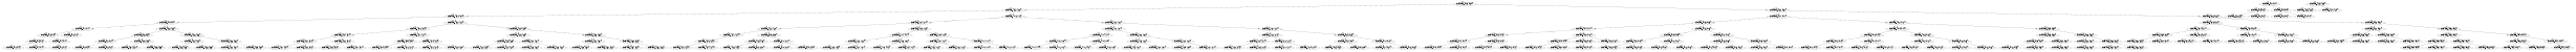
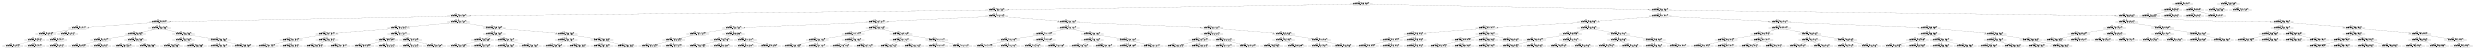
  digraph {
    n1 [label="Node{data=[9739, 9739]}"]
    n2 [label="Node{data=[4637, 4637]}"]
    n3 [label="Node{data=[9867, 9867]}"]
    n4 [label="Node{data=[4570, 4570]}"]
    n5 [label="Node{data=[7773, 7773]}"]
    n6 [label="Node{data=[9771, 9771]}"]
    n7 [label="Node{data=[9883, 9883]}"]
    n8 [label="Node{data=[919, 919]}"]
    n9 [label="Node{data=[4621, 4621]}"]
    n10 [label="Node{data=[7674, 7674]}"]
    n11 [label="Node{data=[7812, 7812]}"]
    n12 [label="Node{data=[911, 911]}"]
    n13 [label="Node{data=[4562, 4562]}"]
    n14 [label="Node{data=[4578, 4578]}"]
    n15 [label="Node{data=[4629, 4629]}"]
    n16 [label="Node{data=[915, 915]}"]
    n17 [label="Node{data=[965, 965]}"]
    n18 [label="Node{data=[4566, 4566]}"]
    n19 [label="Node{data=[907, 907]}"]
    n20 [label="Node{data=[905, 905]}"]
    n21 [label="Node{data=[909, 909]}"]
    n22 [label="Node{data=[913, 913]}"]
    n23 [label="Node{data=[917, 917]}"]
    n24 [label="Node{data=[858, 858]}"]
    n25 [label="Node{data=[906, 906]}"]
    n26 [label="Node{data=[908, 908]}"]
    n27 [label="Node{data=[910, 910]}"]
    n28 [label="Node{data=[912, 912]}"]
    n29 [label="Node{data=[914, 914]}"]
    n30 [label="Node{data=[918, 918]}"]
    n31 [label="Node{data=[916, 916]}"]
    n32 [label="Node{data=[921, 921]}"]
    n33 [label="Node{data=[4303, 4303]}"]
    n34 [label="Node{data=[4564, 4564]}"]
    n35 [label="Node{data=[4568, 4568]}"]
    n36 [label="Node{data=[920, 920]}"]
    n37 [label="Node{data=[922, 922]}"]
    n38 [label="Node{data=[3511, 3511]}"]
    n39 [label="Node{data=[4555, 4555]}"]
    n40 [label="Node{data=[4563, 4563]}"]
    n41 [label="Node{data=[4565, 4565]}"]
    n42 [label="Node{data=[4567, 4567]}"]
    n43 [label="Node{data=[4569, 4569]}"]
    n44 [label="Node{data=[4574, 4574]}"]
    n45 [label="Node{data=[4617, 4617]}"]
    n46 [label="Node{data=[4625, 4625]}"]
    n47 [label="Node{data=[4633, 4633]}"]
    n48 [label="Node{data=[4572, 4572]}"]
    n49 [label="Node{data=[4576, 4576]}"]
    n50 [label="Node{data=[4590, 4590]}"]
    n51 [label="Node{data=[4619, 4619]}"]
    n52 [label="Node{data=[4571, 4571]}"]
    n53 [label="Node{data=[4573, 4573]}"]
    n54 [label="Node{data=[4575, 4575]}"]
    n55 [label="Node{data=[4577, 4577]}"]
    n56 [label="Node{data=[4579, 4579]}"]
    n57 [label="Node{data=[4616, 4616]}"]
    n58 [label="Node{data=[4618, 4618]}"]
    n59 [label="Node{data=[4620, 4620]}"]
    n60 [label="Node{data=[4623, 4623]}"]
    n61 [label="Node{data=[4627, 4627]}"]
    n62 [label="Node{data=[4631, 4631]}"]
    n63 [label="Node{data=[4635, 4635]}"]
    n64 [label="Node{data=[4622, 4622]}"]
    n65 [label="Node{data=[4624, 4624]}"]
    n66 [label="Node{data=[4626, 4626]}"]
    n67 [label="Node{data=[4628, 4628]}"]
    n68 [label="Node{data=[4630, 4630]}"]
    n69 [label="Node{data=[4632, 4632]}"]
    n70 [label="Node{data=[4634, 4634]}"]
    n71 [label="Node{data=[4636, 4636]}"]
    n72 [label="Node{data=[4681, 4681]}"]
    n73 [label="Node{data=[7765, 7765]}"]
    n74 [label="Node{data=[7781, 7781]}"]
    n75 [label="Node{data=[7821, 7821]}"]
    n76 [label="Node{data=[4641, 4641]}"]
    n77 [label="Node{data=[5050, 5050]}"]
    n78 [label="Node{data=[7714, 7714]}"]
    n79 [label="Node{data=[7769, 7769]}"]
    n80 [label="Node{data=[4643, 4643]}"]
    n81 [label="Node{data=[4763, 4763]}"]
    n82 [label="Node{data=[5117, 5117]}"]
    n83 [label="Node{data=[4639, 4639]}"]
    n84 [label="Node{data=[4638, 4638]}"]
    n85 [label="Node{data=[4640, 4640]}"]
    n86 [label="Node{data=[4642, 4642]}"]
    n87 [label="Node{data=[4644, 4644]}"]
    n88 [label="Node{data=[4733, 4733]}"]
    n89 [label="Node{data=[5027, 5027]}"]
    n90 [label="Node{data=[5101, 5101]}"]
    n91 [label="Node{data=[5491, 5491]}"]
    n92 [label="Node{data=[7676, 7676]}"]
    n93 [label="Node{data=[7758, 7758]}"]
    n94 [label="Node{data=[7767, 7767]}"]
    n95 [label="Node{data=[7771, 7771]}"]
    n96 [label="Node{data=[7675, 7675]}"]
    n97 [label="Node{data=[7677, 7677]}"]
    n98 [label="Node{data=[7715, 7715]}"]
    n99 [label="Node{data=[7764, 7764]}"]
    n100 [label="Node{data=[7766, 7766]}"]
    n101 [label="Node{data=[7768, 7768]}"]
    n102 [label="Node{data=[7770, 7770]}"]
    n103 [label="Node{data=[7772, 7772]}"]
    n104 [label="Node{data=[7777, 7777]}"]
    n105 [label="Node{data=[7808, 7808]}"]
    n106 [label="Node{data=[7816, 7816]}"]
    n107 [label="Node{data=[9643, 9643]}"]
    n108 [label="Node{data=[7775, 7775]}"]
    n109 [label="Node{data=[7779, 7779]}"]
    n110 [label="Node{data=[7783, 7783]}"]
    n111 [label="Node{data=[7810, 7810]}"]
    n112 [label="Node{data=[7774, 7774]}"]
    n113 [label="Node{data=[7776, 7776]}"]
    n114 [label="Node{data=[7778, 7778]}"]
    n115 [label="Node{data=[7780, 7780]}"]
    n116 [label="Node{data=[7782, 7782]}"]
    n117 [label="Node{data=[7807, 7807]}"]
    n118 [label="Node{data=[7809, 7809]}"]
    n119 [label="Node{data=[7811, 7811]}"]
    n120 [label="Node{data=[7814, 7814]}"]
    n121 [label="Node{data=[7818, 7818]}"]
    n122 [label="Node{data=[7984, 7984]}"]
    n123 [label="Node{data=[9710, 9710]}"]
    n124 [label="Node{data=[7813, 7813]}"]
    n125 [label="Node{data=[7815, 7815]}"]
    n126 [label="Node{data=[7817, 7817]}"]
    n127 [label="Node{data=[7819, 7819]}"]
    n128 [label="Node{data=[7933, 7933]}"]
    n129 [label="Node{data=[8009, 8009]}"]
    n130 [label="Node{data=[9674, 9674]}"]
    n131 [label="Node{data=[9738, 9738]}"]
    n132 [label="Node{data=[9755, 9755]}"]
    n133 [label="Node{data=[9787, 9787]}"]
    n134 [label="Node{data=[9875, 9875]}"]
    n135 [label="Node{data=[9928, 9928]}"]
    n136 [label="Node{data=[9747, 9747]}"]
    n137 [label="Node{data=[9763, 9763]}"]
    n138 [label="Node{data=[9779, 9779]}"]
    n139 [label="Node{data=[9859, 9859]}"]
    n140 [label="Node{data=[9743, 9743]}"]
    n141 [label="Node{data=[9751, 9751]}"]
    n142 [label="Node{data=[9759, 9759]}"]
    n143 [label="Node{data=[9767, 9767]}"]
    n144 [label="Node{data=[9741, 9741]}"]
    n145 [label="Node{data=[9745, 9745]}"]
    n146 [label="Node{data=[9749, 9749]}"]
    n147 [label="Node{data=[9753, 9753]}"]
    n148 [label="Node{data=[9752, 9752]}"]
    n149 [label="Node{data=[9740, 9740]}"]
    n150 [label="Node{data=[9742, 9742]}"]
-   n151 [label="Node{data=[9744, 9744]}"]
    n152 [label="Node{data=[9746, 9746]}"]
    n153 [label="Node{data=[9748, 9748]}"]
    n154 [label="Node{data=[9750, 9750]}"]
    n155 [label="Node{data=[9754, 9754]}"]
    n156 [label="Node{data=[9757, 9757]}"]
    n157 [label="Node{data=[9761, 9761]}"]
    n158 [label="Node{data=[9765, 9765]}"]
    n159 [label="Node{data=[9769, 9769]}"]
    n160 [label="Node{data=[9756, 9756]}"]
    n161 [label="Node{data=[9758, 9758]}"]
    n162 [label="Node{data=[9760, 9760]}"]
    n163 [label="Node{data=[9762, 9762]}"]
    n164 [label="Node{data=[9764, 9764]}"]
    n165 [label="Node{data=[9766, 9766]}"]
    n166 [label="Node{data=[9768, 9768]}"]
    n167 [label="Node{data=[9770, 9770]}"]
    n168 [label="Node{data=[9775, 9775]}"]
    n169 [label="Node{data=[9783, 9783]}"]
    n170 [label="Node{data=[9855, 9855]}"]
    n171 [label="Node{data=[9863, 9863]}"]
    n172 [label="Node{data=[9773, 9773]}"]
    n173 [label="Node{data=[9777, 9777]}"]
    n174 [label="Node{data=[9781, 9781]}"]
    n175 [label="Node{data=[9785, 9785]}"]
    n176 [label="Node{data=[9772, 9772]}"]
    n177 [label="Node{data=[9774, 9774]}"]
    n178 [label="Node{data=[9776, 9776]}"]
    n179 [label="Node{data=[9778, 9778]}"]
    n180 [label="Node{data=[9780, 9780]}"]
    n181 [label="Node{data=[9782, 9782]}"]
    n182 [label="Node{data=[9784, 9784]}"]
    n183 [label="Node{data=[9786, 9786]}"]
    n184 [label="Node{data=[9789, 9789]}"]
    n185 [label="Node{data=[9857, 9857]}"]
    n186 [label="Node{data=[9861, 9861]}"]
    n187 [label="Node{data=[9865, 9865]}"]
    n188 [label="Node{data=[9788, 9788]}"]
    n189 [label="Node{data=[9854, 9854]}"]
    n190 [label="Node{data=[9856, 9856]}"]
+   n191 [label="Node{data=[9858, 9858]}"]
+   n192 [label="Node{data=[9860, 9860]}"]
    n193 [label="Node{data=[9862, 9862]}"]
    n194 [label="Node{data=[9864, 9864]}"]
    n195 [label="Node{data=[9866, 9866]}"]
    n196 [label="Node{data=[9871, 9871]}"]
    n197 [label="Node{data=[9879, 9879]}"]
    n198 [label="Node{data=[9887, 9887]}"]
    n199 [label="Node{data=[9936, 9936]}"]
    n200 [label="Node{data=[9869, 9869]}"]
    n201 [label="Node{data=[9873, 9873]}"]
    n202 [label="Node{data=[9877, 9877]}"]
    n203 [label="Node{data=[9881, 9881]}"]
    n204 [label="Node{data=[9868, 9868]}"]
    n205 [label="Node{data=[9870, 9870]}"]
    n206 [label="Node{data=[9872, 9872]}"]
    n207 [label="Node{data=[9874, 9874]}"]
    n208 [label="Node{data=[9876, 9876]}"]
    n209 [label="Node{data=[9878, 9878]}"]
    n210 [label="Node{data=[9880, 9880]}"]
    n211 [label="Node{data=[9882, 9882]}"]
    n212 [label="Node{data=[9885, 9885]}"]
    n213 [label="Node{data=[9889, 9889]}"]
    n214 [label="Node{data=[9932, 9932]}"]
    n215 [label="Node{data=[9940, 9940]}"]
    n216 [label="Node{data=[9884, 9884]}"]
    n217 [label="Node{data=[9886, 9886]}"]
    n218 [label="Node{data=[9888, 9888]}"]
    n219 [label="Node{data=[9927, 9927]}"]
    n220 [label="Node{data=[9930, 9930]}"]
    n221 [label="Node{data=[9934, 9934]}"]
    n222 [label="Node{data=[9938, 9938]}"]
    n223 [label="Node{data=[9941, 9941]}"]
    n224 [label="Node{data=[9929, 9929]}"]
    n225 [label="Node{data=[9931, 9931]}"]
    n226 [label="Node{data=[9933, 9933]}"]
    n227 [label="Node{data=[9935, 9935]}"]
    n228 [label="Node{data=[9937, 9937]}"]
    n229 [label="Node{data=[9939, 9939]}"]
    n230 [label="Node{data=[9942, 9942]}"]
    n1 -> n2
    n1 -> n3
    n2 -> n4
    n2 -> n5
    n3 -> n6
    n3 -> n7
    n4 -> n8
    n4 -> n9
    n5 -> n10
    n5 -> n11
    n6 -> n132
    n6 -> n133
    n7 -> n134
    n7 -> n135
    n8 -> n12
    n8 -> n13
    n9 -> n14
    n9 -> n15
    n10 -> n72
    n10 -> n73
    n11 -> n74
    n11 -> n75
    n12 -> n16
    n13 -> n17
    n13 -> n18
    n14 -> n44
    n14 -> n45
    n15 -> n46
    n15 -> n47
    n16 -> n22
    n16 -> n23
    n17 -> n32
    n17 -> n33
    n18 -> n34
    n18 -> n35
    n19 -> n20
    n19 -> n21
    n20 -> n24
    n20 -> n25
    n21 -> n26
    n21 -> n27
    n22 -> n28
    n22 -> n29
    n23 -> n30
    n31 -> n23
    n32 -> n36
    n32 -> n37
    n33 -> n38
    n33 -> n39
    n34 -> n40
    n34 -> n41
    n35 -> n42
    n35 -> n43
    n44 -> n48
    n44 -> n49
    n45 -> n50
    n45 -> n51
    n46 -> n60
    n46 -> n61
    n47 -> n62
    n47 -> n63
    n48 -> n52
    n48 -> n53
    n49 -> n54
    n49 -> n55
    n50 -> n56
    n50 -> n57
    n51 -> n58
    n51 -> n59
    n60 -> n64
    n60 -> n65
    n61 -> n66
    n61 -> n67
    n62 -> n68
    n62 -> n69
    n63 -> n70
    n63 -> n71
    n72 -> n76
    n72 -> n77
    n73 -> n78
    n73 -> n79
    n74 -> n104
    n74 -> n105
    n75 -> n106
    n75 -> n107
    n76 -> n80
    n77 -> n81
    n77 -> n82
    n78 -> n92
    n78 -> n93
    n79 -> n94
    n79 -> n95
    n80 -> n86
    n80 -> n87
    n81 -> n88
    n81 -> n89
    n82 -> n90
    n82 -> n91
    n83 -> n84
    n83 -> n85
    n92 -> n96
    n92 -> n97
    n93 -> n98
    n93 -> n99
    n94 -> n100
    n94 -> n101
    n95 -> n102
    n95 -> n103
    n104 -> n108
    n104 -> n109
    n105 -> n110
    n105 -> n111
    n106 -> n120
    n106 -> n121
    n107 -> n122
    n107 -> n123
    n108 -> n112
    n108 -> n113
    n109 -> n114
    n109 -> n115
    n110 -> n116
    n110 -> n117
    n111 -> n118
    n111 -> n119
    n120 -> n124
    n120 -> n125
    n121 -> n126
    n121 -> n127
    n122 -> n128
    n122 -> n129
    n123 -> n130
    n123 -> n131
    n132 -> n136
    n132 -> n137
    n133 -> n138
    n133 -> n139
    n134 -> n196
    n134 -> n197
    n135 -> n198
    n135 -> n199
    n136 -> n140
    n136 -> n141
    n137 -> n142
    n137 -> n143
    n138 -> n168
    n138 -> n169
    n139 -> n170
    n139 -> n171
    n140 -> n144
    n140 -> n145
    n141 -> n146
    n141 -> n147
    n141 -> n148
    n142 -> n156
    n142 -> n157
    n143 -> n158
    n143 -> n159
    n144 -> n149
    n144 -> n150
-   n145 -> n151
    n145 -> n152
    n146 -> n153
    n146 -> n154
    n147 -> n155
    n156 -> n160
    n156 -> n161
    n157 -> n162
    n157 -> n163
    n158 -> n164
    n158 -> n165
    n159 -> n166
    n159 -> n167
    n168 -> n172
    n168 -> n173
    n169 -> n174
    n169 -> n175
    n170 -> n184
    n170 -> n185
    n171 -> n186
    n171 -> n187
    n172 -> n176
    n172 -> n177
    n173 -> n178
    n173 -> n179
    n174 -> n180
    n174 -> n181
    n175 -> n182
    n175 -> n183
    n184 -> n188
    n184 -> n189
    n185 -> n190
+   n185 -> n191
+   n186 -> n192
    n186 -> n193
    n187 -> n194
    n187 -> n195
    n196 -> n200
    n196 -> n201
    n197 -> n202
    n197 -> n203
    n198 -> n212
    n198 -> n213
    n199 -> n214
    n199 -> n215
    n200 -> n204
    n200 -> n205
    n201 -> n206
    n201 -> n207
    n202 -> n208
    n202 -> n209
    n203 -> n210
    n203 -> n211
    n212 -> n216
    n212 -> n217
    n213 -> n218
    n213 -> n219
    n214 -> n220
    n214 -> n221
    n215 -> n222
    n215 -> n223
    n220 -> n224
    n220 -> n225
    n221 -> n226
    n221 -> n227
    n222 -> n228
    n222 -> n229
    n223 -> n230
  }
